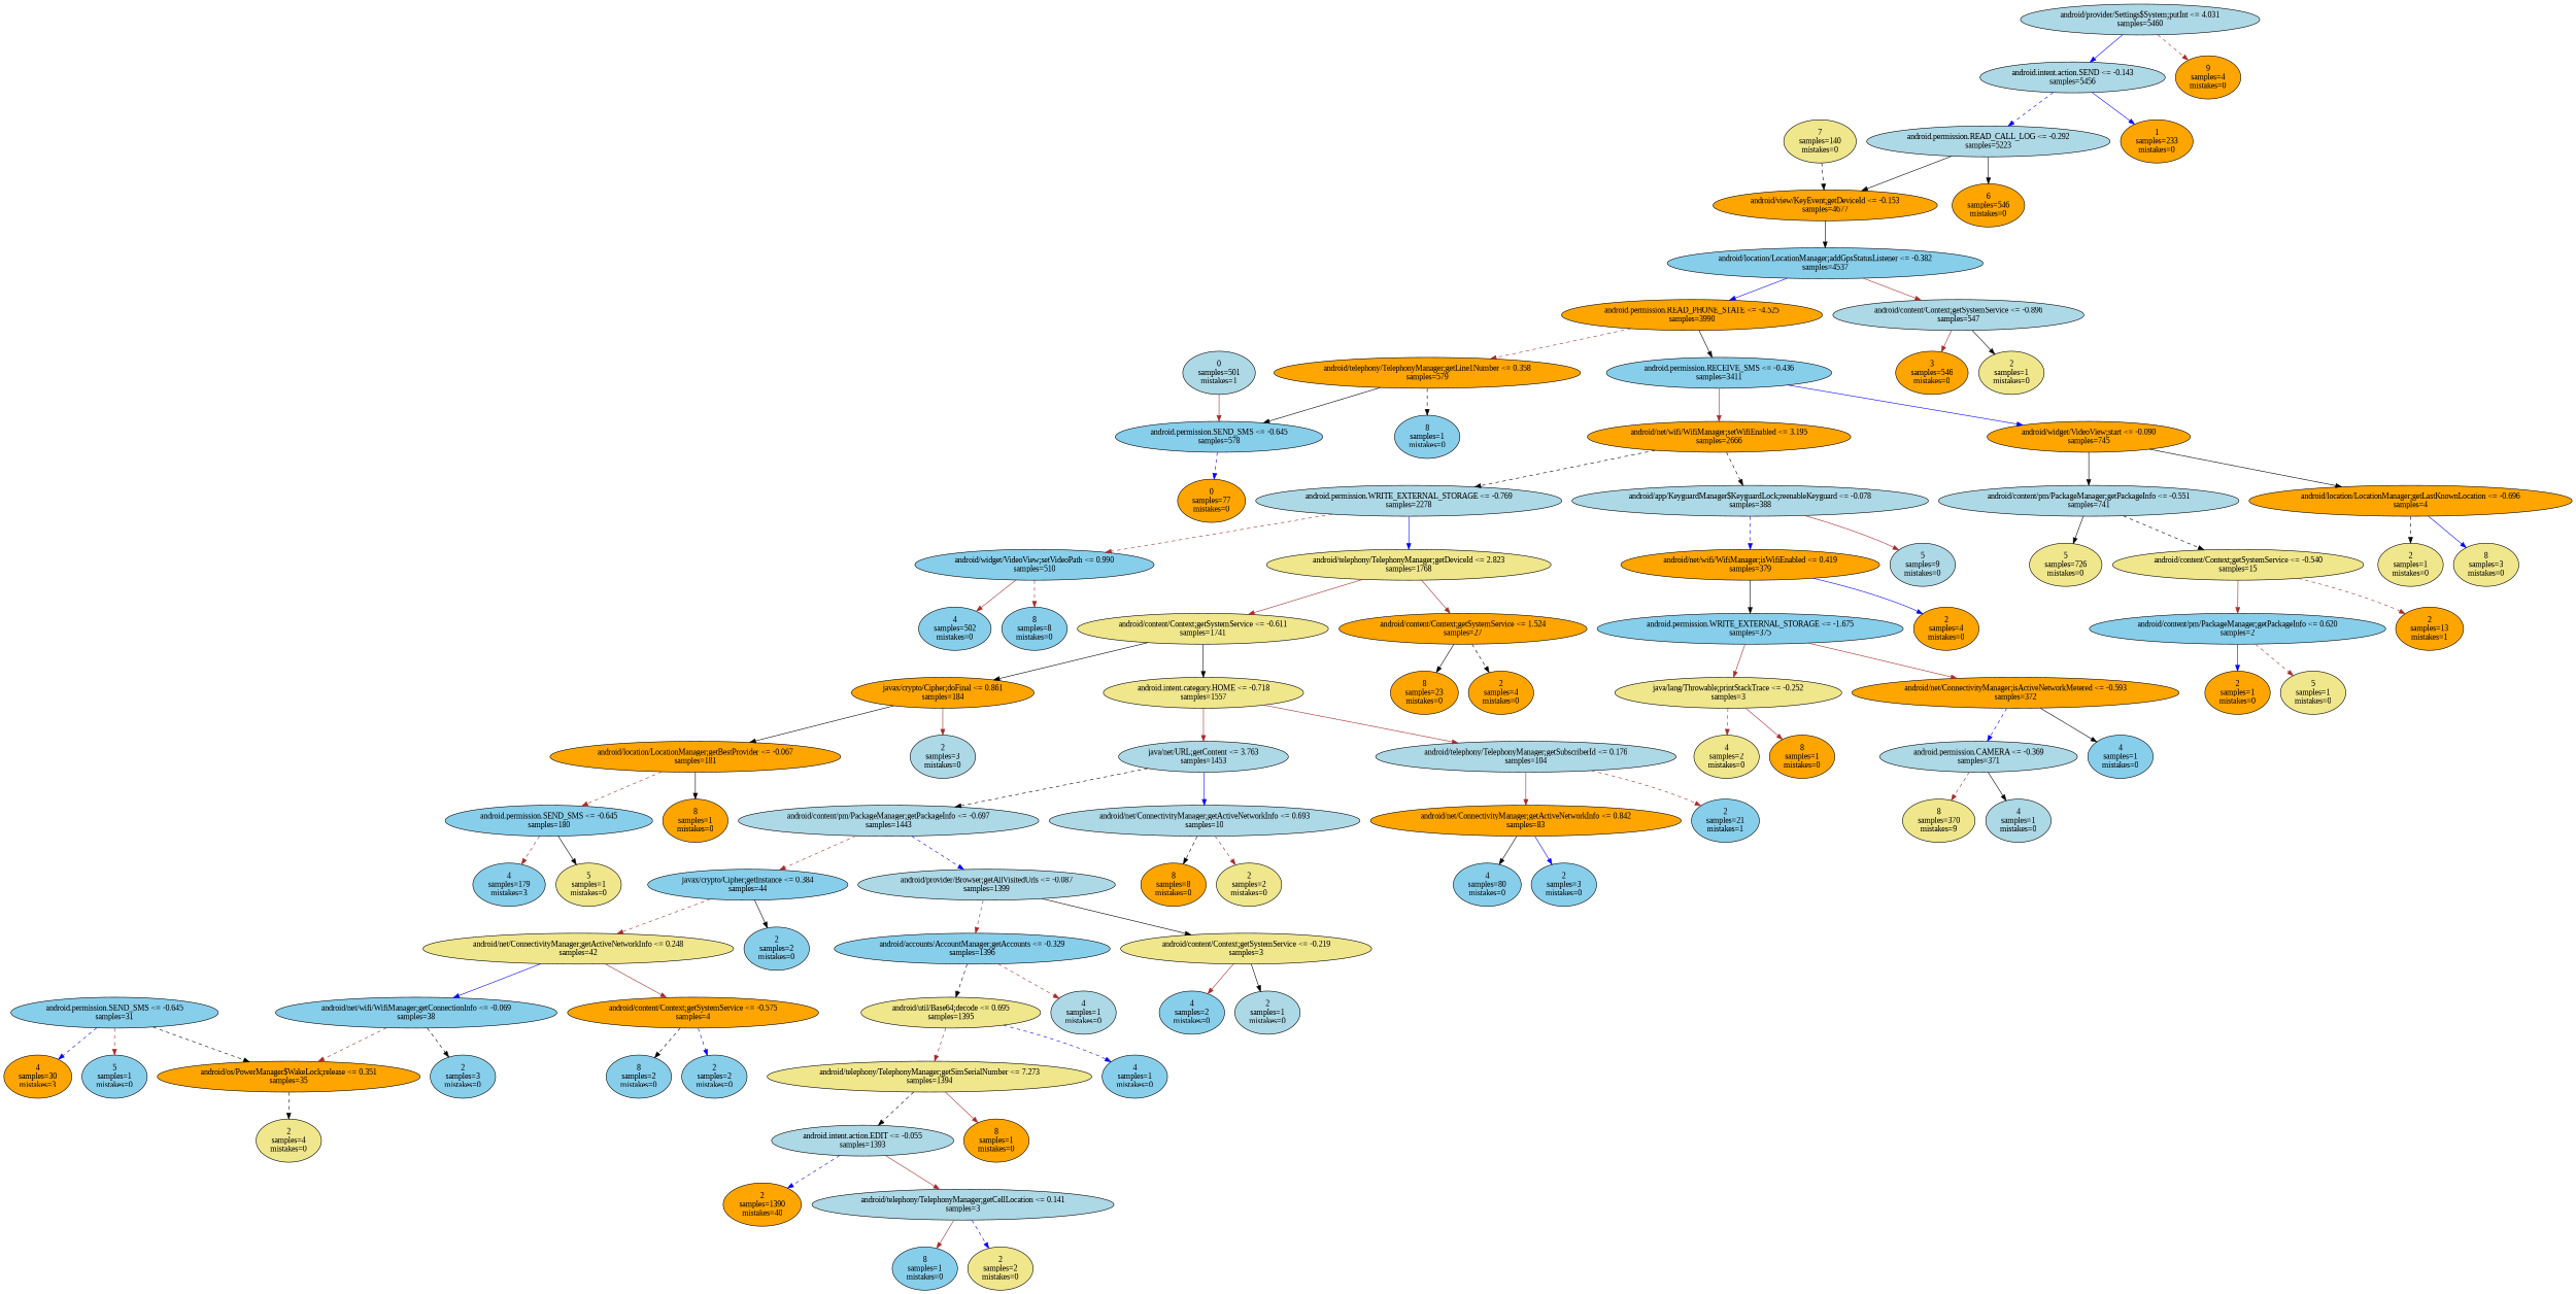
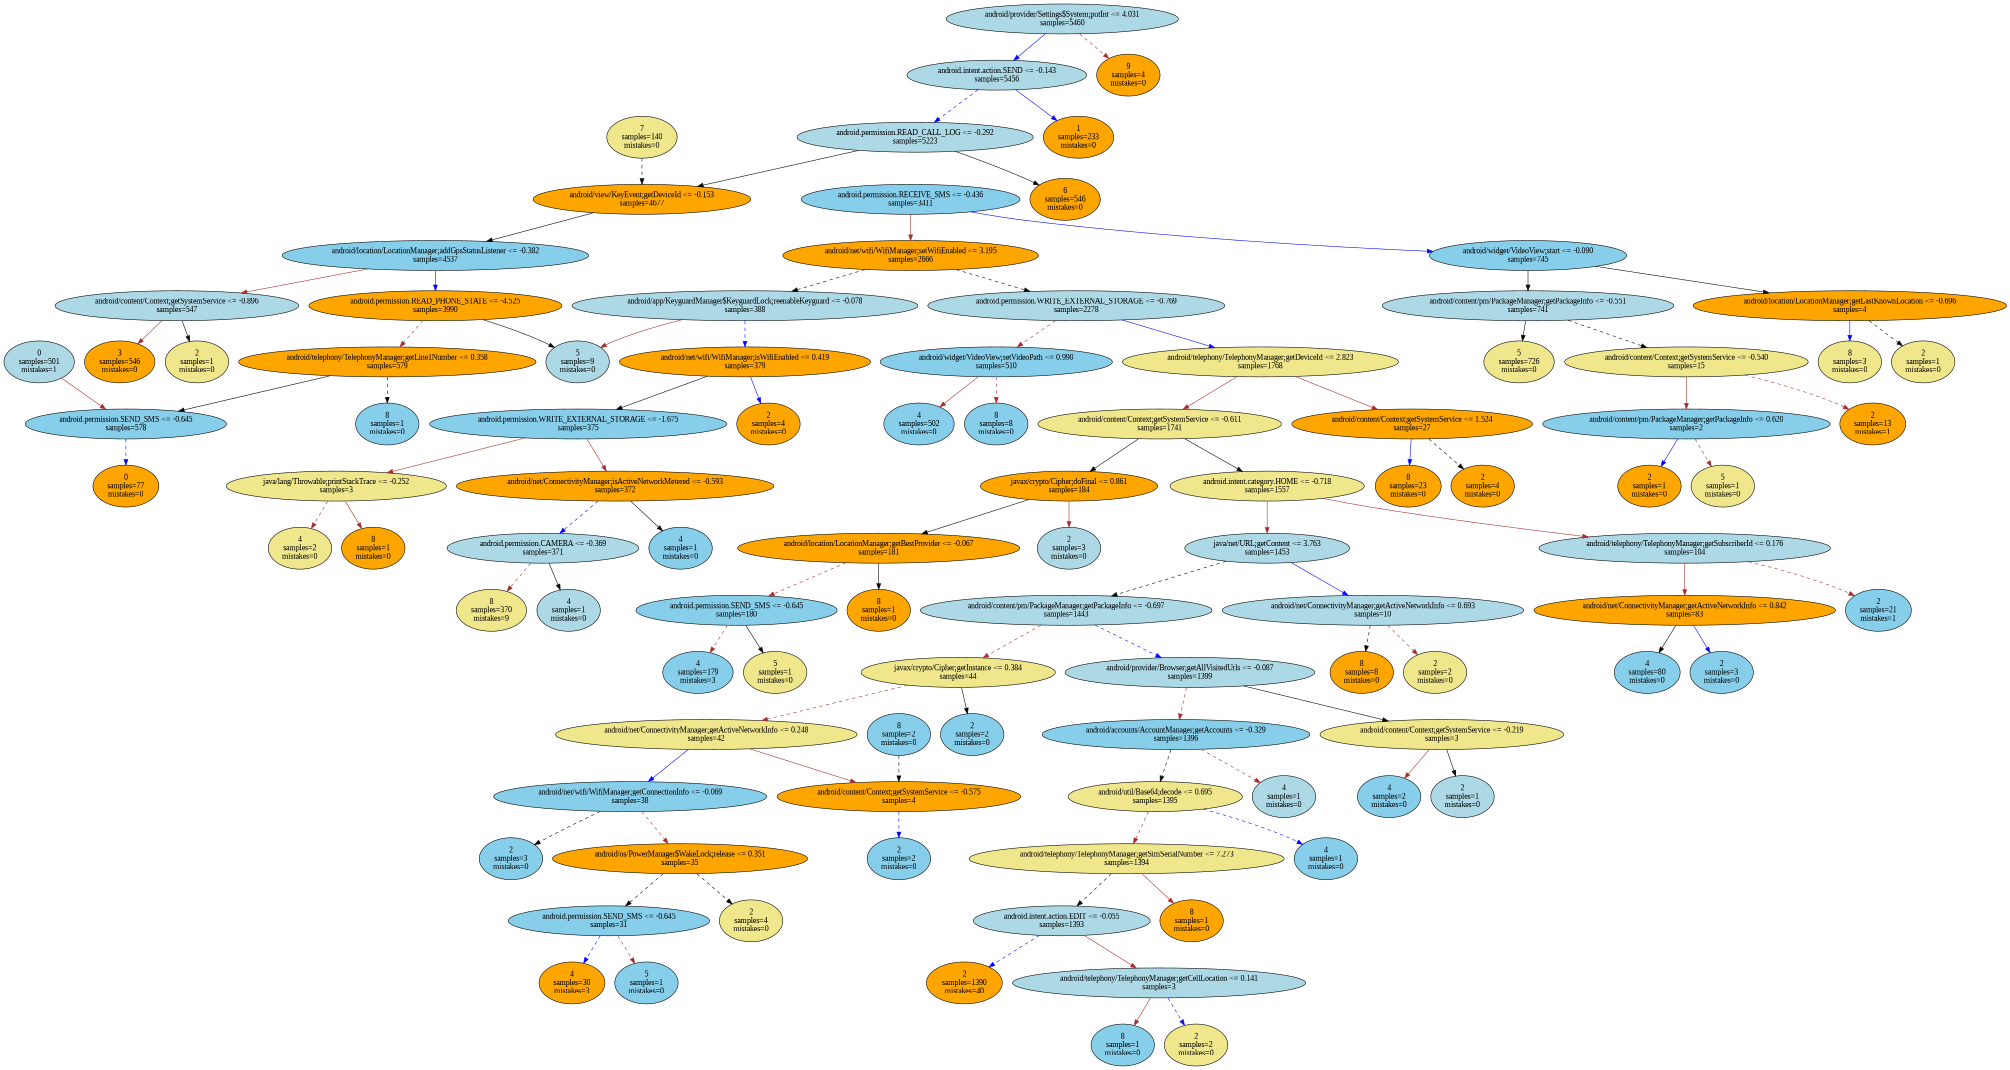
  digraph {
    fontname="Liberation Serif"
    node [fillcolor=orange fontname="Liberation Serif" style=filled]
    edge [color=brown fontname="Liberation Serif" style=solid]
    n1 [fillcolor=lightblue label="android/provider/Settings$System;putInt <= 4.031\nsamples=\5460"]
    n2 [fillcolor=lightblue label="android.intent.action.SEND <= -0.143\nsamples=\5456"]
    n3 [label="9\nsamples=\4\nmistakes=\0"]
    n4 [fillcolor=lightblue label="android.permission.READ_CALL_LOG <= -0.292\nsamples=\5223"]
    n5 [label="1\nsamples=\233\nmistakes=\0"]
    n6 [label="android/view/KeyEvent;getDeviceId <= -0.153\nsamples=\4677"]
    n7 [label="6\nsamples=\546\nmistakes=\0"]
    n8 [fillcolor=skyblue label="android/location/LocationManager;addGpsStatusListener <= -0.382\nsamples=\4537"]
    n9 [label="android.permission.READ_PHONE_STATE <= -4.525\nsamples=\3990"]
    n10 [fillcolor=lightblue label="android/content/Context;getSystemService <= -0.896\nsamples=\547"]
    n11 [fillcolor=khaki label="7\nsamples=\140\nmistakes=\0"]
    n12 [label="android/telephony/TelephonyManager;getLine1Number <= 0.358\nsamples=\579"]
    n13 [fillcolor=skyblue label="android.permission.RECEIVE_SMS <= -0.436\nsamples=\3411"]
    n14 [label="3\nsamples=\546\nmistakes=\0"]
    n15 [fillcolor=khaki label="2\nsamples=\1\nmistakes=\0"]
    n16 [fillcolor=skyblue label="android.permission.SEND_SMS <= -0.645\nsamples=\578"]
    n17 [fillcolor=skyblue label="8\nsamples=\1\nmistakes=\0"]
    n18 [label="android/net/wifi/WifiManager;setWifiEnabled <= 3.195\nsamples=\2666"]
-   n19 [label="android/widget/VideoView;start <= -0.090\nsamples=\745"]
+   n19 [fillcolor=skyblue label="android/widget/VideoView;start <= -0.090\nsamples=\745"]
    n20 [label="0\nsamples=\77\nmistakes=\0"]
    n21 [fillcolor=lightblue label="android.permission.WRITE_EXTERNAL_STORAGE <= -0.769\nsamples=\2278"]
    n22 [fillcolor=lightblue label="android/app/KeyguardManager$KeyguardLock;reenableKeyguard <= -0.078\nsamples=\388"]
    n23 [fillcolor=lightblue label="android/content/pm/PackageManager;getPackageInfo <= -0.551\nsamples=\741"]
    n24 [label="android/location/LocationManager;getLastKnownLocation <= -0.696\nsamples=\4"]
    n25 [fillcolor=lightblue label="0\nsamples=\501\nmistakes=\1"]
    n26 [fillcolor=skyblue label="android/widget/VideoView;setVideoPath <= 0.990\nsamples=\510"]
    n27 [fillcolor=khaki label="android/telephony/TelephonyManager;getDeviceId <= 2.823\nsamples=\1768"]
    n28 [label="android/net/wifi/WifiManager;isWifiEnabled <= 0.419\nsamples=\379"]
    n29 [fillcolor=lightblue label="5\nsamples=\9\nmistakes=\0"]
    n30 [fillcolor=khaki label="5\nsamples=\726\nmistakes=\0"]
    n31 [fillcolor=khaki label="android/content/Context;getSystemService <= -0.540\nsamples=\15"]
    n32 [fillcolor=khaki label="2\nsamples=\1\nmistakes=\0"]
    n33 [fillcolor=khaki label="8\nsamples=\3\nmistakes=\0"]
    n34 [fillcolor=skyblue label="4\nsamples=\502\nmistakes=\0"]
    n35 [fillcolor=skyblue label="8\nsamples=\8\nmistakes=\0"]
    n36 [fillcolor=khaki label="android/content/Context;getSystemService <= -0.611\nsamples=\1741"]
    n37 [label="android/content/Context;getSystemService <= 1.524\nsamples=\27"]
    n38 [fillcolor=skyblue label="android.permission.WRITE_EXTERNAL_STORAGE <= -1.675\nsamples=\375"]
    n39 [label="2\nsamples=\4\nmistakes=\0"]
    n40 [fillcolor=skyblue label="android/content/pm/PackageManager;getPackageInfo <= 0.620\nsamples=\2"]
    n41 [label="2\nsamples=\13\nmistakes=\1"]
    n42 [label="javax/crypto/Cipher;doFinal <= 0.861\nsamples=\184"]
    n43 [fillcolor=khaki label="android.intent.category.HOME <= -0.718\nsamples=\1557"]
    n44 [label="8\nsamples=\23\nmistakes=\0"]
    n45 [label="2\nsamples=\4\nmistakes=\0"]
    n46 [fillcolor=khaki label="java/lang/Throwable;printStackTrace <= -0.252\nsamples=\3"]
    n47 [label="android/net/ConnectivityManager;isActiveNetworkMetered <= -0.593\nsamples=\372"]
    n48 [label="2\nsamples=\1\nmistakes=\0"]
    n49 [fillcolor=khaki label="5\nsamples=\1\nmistakes=\0"]
    n50 [label="android/location/LocationManager;getBestProvider <= -0.067\nsamples=\181"]
    n51 [fillcolor=lightblue label="2\nsamples=\3\nmistakes=\0"]
    n52 [fillcolor=lightblue label="java/net/URL;getContent <= 3.763\nsamples=\1453"]
    n53 [fillcolor=lightblue label="android/telephony/TelephonyManager;getSubscriberId <= 0.176\nsamples=\104"]
    n54 [fillcolor=khaki label="4\nsamples=\2\nmistakes=\0"]
    n55 [label="8\nsamples=\1\nmistakes=\0"]
    n56 [fillcolor=lightblue label="android.permission.CAMERA <= -0.369\nsamples=\371"]
    n57 [fillcolor=skyblue label="4\nsamples=\1\nmistakes=\0"]
    n58 [fillcolor=skyblue label="android.permission.SEND_SMS <= -0.645\nsamples=\180"]
    n59 [label="8\nsamples=\1\nmistakes=\0"]
    n60 [fillcolor=lightblue label="android/content/pm/PackageManager;getPackageInfo <= -0.697\nsamples=\1443"]
    n61 [fillcolor=lightblue label="android/net/ConnectivityManager;getActiveNetworkInfo <= 0.693\nsamples=\10"]
    n62 [label="android/net/ConnectivityManager;getActiveNetworkInfo <= 0.842\nsamples=\83"]
    n63 [fillcolor=skyblue label="2\nsamples=\21\nmistakes=\1"]
    n64 [fillcolor=khaki label="8\nsamples=\370\nmistakes=\9"]
    n65 [fillcolor=lightblue label="4\nsamples=\1\nmistakes=\0"]
    n66 [fillcolor=skyblue label="4\nsamples=\179\nmistakes=\3"]
    n67 [fillcolor=khaki label="5\nsamples=\1\nmistakes=\0"]
-   n68 [fillcolor=skyblue label="javax/crypto/Cipher;getInstance <= 0.384\nsamples=\44"]
+   n68 [fillcolor=khaki label="javax/crypto/Cipher;getInstance <= 0.384\nsamples=\44"]
    n69 [fillcolor=lightblue label="android/provider/Browser;getAllVisitedUrls <= -0.087\nsamples=\1399"]
    n70 [label="8\nsamples=\8\nmistakes=\0"]
    n71 [fillcolor=khaki label="2\nsamples=\2\nmistakes=\0"]
    n72 [fillcolor=skyblue label="4\nsamples=\80\nmistakes=\0"]
    n73 [fillcolor=skyblue label="2\nsamples=\3\nmistakes=\0"]
    n74 [fillcolor=khaki label="android/net/ConnectivityManager;getActiveNetworkInfo <= 0.248\nsamples=\42"]
    n75 [fillcolor=skyblue label="2\nsamples=\2\nmistakes=\0"]
    n76 [fillcolor=skyblue label="android/accounts/AccountManager;getAccounts <= -0.329\nsamples=\1396"]
    n77 [fillcolor=khaki label="android/content/Context;getSystemService <= -0.219\nsamples=\3"]
    n78 [fillcolor=skyblue label="android/net/wifi/WifiManager;getConnectionInfo <= -0.069\nsamples=\38"]
    n79 [label="android/content/Context;getSystemService <= -0.575\nsamples=\4"]
    n80 [fillcolor=khaki label="android/util/Base64;decode <= 0.695\nsamples=\1395"]
    n81 [fillcolor=lightblue label="4\nsamples=\1\nmistakes=\0"]
    n82 [fillcolor=skyblue label="4\nsamples=\2\nmistakes=\0"]
    n83 [fillcolor=lightblue label="2\nsamples=\1\nmistakes=\0"]
    n84 [label="android/os/PowerManager$WakeLock;release <= 0.351\nsamples=\35"]
    n85 [fillcolor=skyblue label="2\nsamples=\3\nmistakes=\0"]
    n86 [fillcolor=skyblue label="8\nsamples=\2\nmistakes=\0"]
    n87 [fillcolor=skyblue label="2\nsamples=\2\nmistakes=\0"]
    n88 [fillcolor=khaki label="android/telephony/TelephonyManager;getSimSerialNumber <= 7.273\nsamples=\1394"]
    n89 [fillcolor=skyblue label="4\nsamples=\1\nmistakes=\0"]
    n90 [fillcolor=skyblue label="android.permission.SEND_SMS <= -0.645\nsamples=\31"]
    n91 [fillcolor=khaki label="2\nsamples=\4\nmistakes=\0"]
    n92 [fillcolor=lightblue label="android.intent.action.EDIT <= -0.055\nsamples=\1393"]
    n93 [label="8\nsamples=\1\nmistakes=\0"]
    n94 [label="4\nsamples=\30\nmistakes=\3"]
    n95 [fillcolor=skyblue label="5\nsamples=\1\nmistakes=\0"]
    n96 [label="2\nsamples=\1390\nmistakes=\40"]
    n97 [fillcolor=lightblue label="android/telephony/TelephonyManager;getCellLocation <= 0.141\nsamples=\3"]
    n98 [fillcolor=skyblue label="8\nsamples=\1\nmistakes=\0"]
    n99 [fillcolor=khaki label="2\nsamples=\2\nmistakes=\0"]
    n1 -> n2 [color=blue]
    n1 -> n3 [style=dashed]
    n2 -> n4 [color=blue style=dashed]
    n2 -> n5 [color=blue]
    n4 -> n6 [color=black]
    n4 -> n7 [color=black]
    n6 -> n8 [color=black]
    n8 -> n9 [color=blue]
    n8 -> n10
    n9 -> n12 [style=dashed]
-   n9 -> n13 [color=black]
+   n9 -> n29 [color=black]
    n10 -> n14
    n10 -> n15 [color=black]
    n11 -> n6 [color=black style=dashed]
    n12 -> n16 [color=black]
    n12 -> n17 [color=black style=dashed]
    n13 -> n18
    n13 -> n19 [color=blue]
    n16 -> n20 [color=blue style=dashed]
    n18 -> n21 [color=black style=dashed]
    n18 -> n22 [color=black style=dashed]
    n19 -> n23 [color=black]
    n19 -> n24 [color=black]
    n21 -> n26 [style=dashed]
    n21 -> n27 [color=blue]
    n22 -> n28 [color=blue style=dashed]
    n22 -> n29
    n23 -> n30 [color=black]
    n23 -> n31 [color=black style=dashed]
    n24 -> n32 [color=black style=dashed]
    n24 -> n33 [color=blue]
    n25 -> n16
    n26 -> n34
    n26 -> n35 [style=dashed]
    n27 -> n36
    n27 -> n37
    n28 -> n38 [color=black]
    n28 -> n39 [color=blue]
    n31 -> n40
    n31 -> n41 [style=dashed]
    n36 -> n42 [color=black]
    n36 -> n43 [color=black]
-   n37 -> n44 [color=black]
+   n37 -> n44 [color=blue]
    n37 -> n45 [color=black style=dashed]
    n38 -> n46
    n38 -> n47
    n40 -> n48 [color=blue]
    n40 -> n49 [style=dashed]
    n42 -> n50 [color=black]
    n42 -> n51
    n43 -> n52
    n43 -> n53
    n46 -> n54 [style=dashed]
    n46 -> n55
    n47 -> n56 [color=blue style=dashed]
    n47 -> n57 [color=black]
    n50 -> n58 [style=dashed]
    n50 -> n59 [color=black]
    n52 -> n60 [color=black style=dashed]
    n52 -> n61 [color=blue]
    n53 -> n62
    n53 -> n63 [style=dashed]
    n56 -> n64 [style=dashed]
    n56 -> n65 [color=black]
    n58 -> n66 [style=dashed]
    n58 -> n67 [color=black]
    n60 -> n68 [style=dashed]
    n60 -> n69 [color=blue style=dashed]
    n61 -> n70 [color=black style=dashed]
    n61 -> n71 [style=dashed]
    n62 -> n72 [color=black]
    n62 -> n73 [color=blue]
    n68 -> n74 [style=dashed]
    n68 -> n75 [color=black]
    n69 -> n76 [style=dashed]
    n69 -> n77 [color=black]
    n74 -> n78 [color=blue]
    n74 -> n79
    n76 -> n80 [color=black style=dashed]
    n76 -> n81 [style=dashed]
    n77 -> n82
    n77 -> n83 [color=black]
    n78 -> n84 [style=dashed]
    n78 -> n85 [color=black style=dashed]
-   n79 -> n86 [color=black style=dashed]
+   n86 -> n79 [color=black style=dashed]
    n79 -> n87 [color=blue style=dashed]
    n80 -> n88 [style=dashed]
    n80 -> n89 [color=blue style=dashed]
-   n90 -> n84 [color=black style=dashed]
+   n84 -> n90 [color=black style=dashed]
    n84 -> n91 [color=black style=dashed]
    n88 -> n92 [color=black style=dashed]
    n88 -> n93
    n90 -> n94 [color=blue style=dashed]
    n90 -> n95 [style=dashed]
    n92 -> n96 [color=blue style=dashed]
    n92 -> n97
    n97 -> n98
    n97 -> n99 [color=blue style=dashed]
  }
